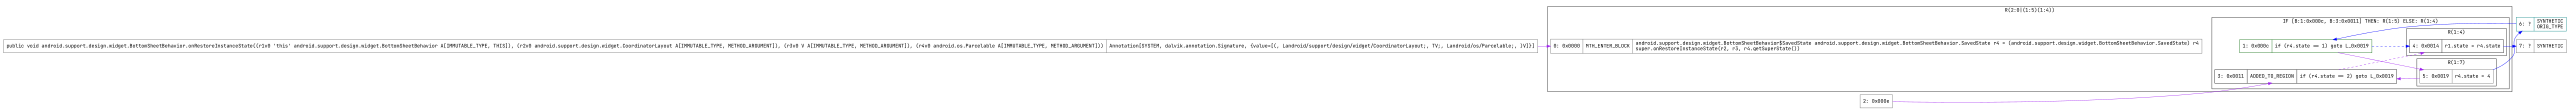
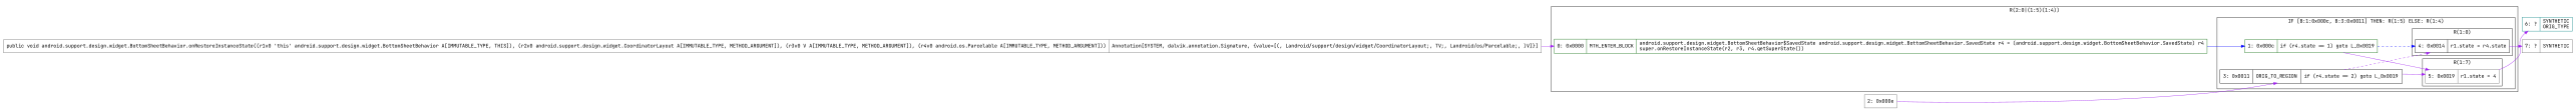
  digraph {
    fontname="JetBrains Mono"
    rankdir=LR
    node [color=gray40 fontname="JetBrains Mono" shape=record]
    edge [color=purple fontname="JetBrains Mono"]
-   n1 [label="{5\:\ 0x0019|r4.state = 4\l}"]
+   n1 [label="{5\:\ 0x0019|r1.state = 4\l}"]
    n2 [color=black label="{4\:\ 0x0014|r1.state = r4.state\l}"]
    n3 [color=darkgreen label="{1\:\ 0x000c|if (r4.state == 1) goto L_0x0019\l}"]
-   n4 [color=black label="{3\:\ 0x0011|ADDED_TO_REGION\l|if (r4.state == 2) goto L_0x0019\l}"]
-   n5 [label="{0\:\ 0x0000|MTH_ENTER_BLOCK\l|android.support.design.widget.BottomSheetBehavior$SavedState android.support.design.widget.BottomSheetBehavior.SavedState r4 = (android.support.design.widget.BottomSheetBehavior.SavedState) r4\lsuper.onRestoreInstanceState(r2, r3, r4.getSuperState())\l}"]
+   n4 [color=black label="{3\:\ 0x0011|ORIG_TO_REGION\l|if (r4.state == 2) goto L_0x0019\l}"]
+   n5 [color=darkgreen label="{0\:\ 0x0000|MTH_ENTER_BLOCK\l|android.support.design.widget.BottomSheetBehavior$SavedState android.support.design.widget.BottomSheetBehavior.SavedState r4 = (android.support.design.widget.BottomSheetBehavior.SavedState) r4\lsuper.onRestoreInstanceState(r2, r3, r4.getSuperState())\l}"]
    n6 [color=teal label="{6\:\ ?|SYNTHETIC\lORIG_TYPE\l}"]
    n7 [label="{7\:\ ?|SYNTHETIC\l}"]
    n8 [label="{2\:\ 0x000e}"]
    n9 [label="{public void android.support.design.widget.BottomSheetBehavior.onRestoreInstanceState((r1v0 'this' android.support.design.widget.BottomSheetBehavior A[IMMUTABLE_TYPE, THIS]), (r2v0 android.support.design.widget.CoordinatorLayout A[IMMUTABLE_TYPE, METHOD_ARGUMENT]), (r3v0 V A[IMMUTABLE_TYPE, METHOD_ARGUMENT]), (r4v0 android.os.Parcelable A[IMMUTABLE_TYPE, METHOD_ARGUMENT]))  | Annotation[SYSTEM, dalvik.annotation.Signature, \{value=[(, Landroid\/support\/design\/widget\/CoordinatorLayout;, TV;, Landroid\/os\/Parcelable;, )V]\}]\l}"]
    subgraph cluster_1 {
      label="R(2:0|(1:5)(1:4))"
      n5
      subgraph cluster_2 {
        label="IF [B:1:0x000c, B:3:0x0011] THEN: R(1:5) ELSE: R(1:4)"
        n3
        n4
        subgraph cluster_3 {
          label="R(1:7)"
          n1
        }
        subgraph cluster_4 {
-         label="R(1:4)"
+         label="R(1:0)"
          n2
        }
      }
    }
-   n1 -> n6 [color=blue]
-   n2 -> n7 [color=blue]
+   n1 -> n6
+   n2 -> n7
    n3 -> n1
    n3 -> n2 [color=blue style=dashed]
-   n1 -> n4
+   n4 -> n1
    n4 -> n2 [style=dashed]
-   n6 -> n3 [color=blue]
+   n5 -> n3 [color=blue]
    n8 -> n4
    n9 -> n5
  }
